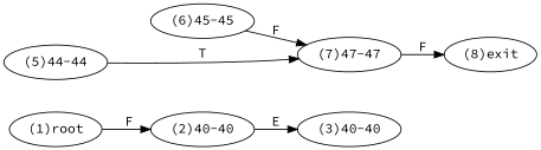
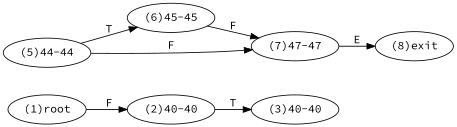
  digraph {
    fontname="Source Code Pro"
    rankdir=LR
    node [fontname="Source Code Pro"]
    edge [fontname="Source Code Pro"]
    n1 [label="(1)root"]
    n2 [label="(2)40-40"]
    n3 [label="(3)40-40"]
    n4 [label="(8)exit"]
    n5 [label="(5)44-44"]
    n6 [label="(6)45-45"]
    n7 [label="(7)47-47"]
    n1 -> n2 [label=F]
-   n2 -> n3 [label=E]
-   n5 -> n7 [label=T]
+   n2 -> n3 [label=T]
+   n5 -> n6 [label=T]
+   n5 -> n7 [label=F]
    n6 -> n7 [label=F]
-   n7 -> n4 [label=F]
+   n7 -> n4 [label=E]
  }
